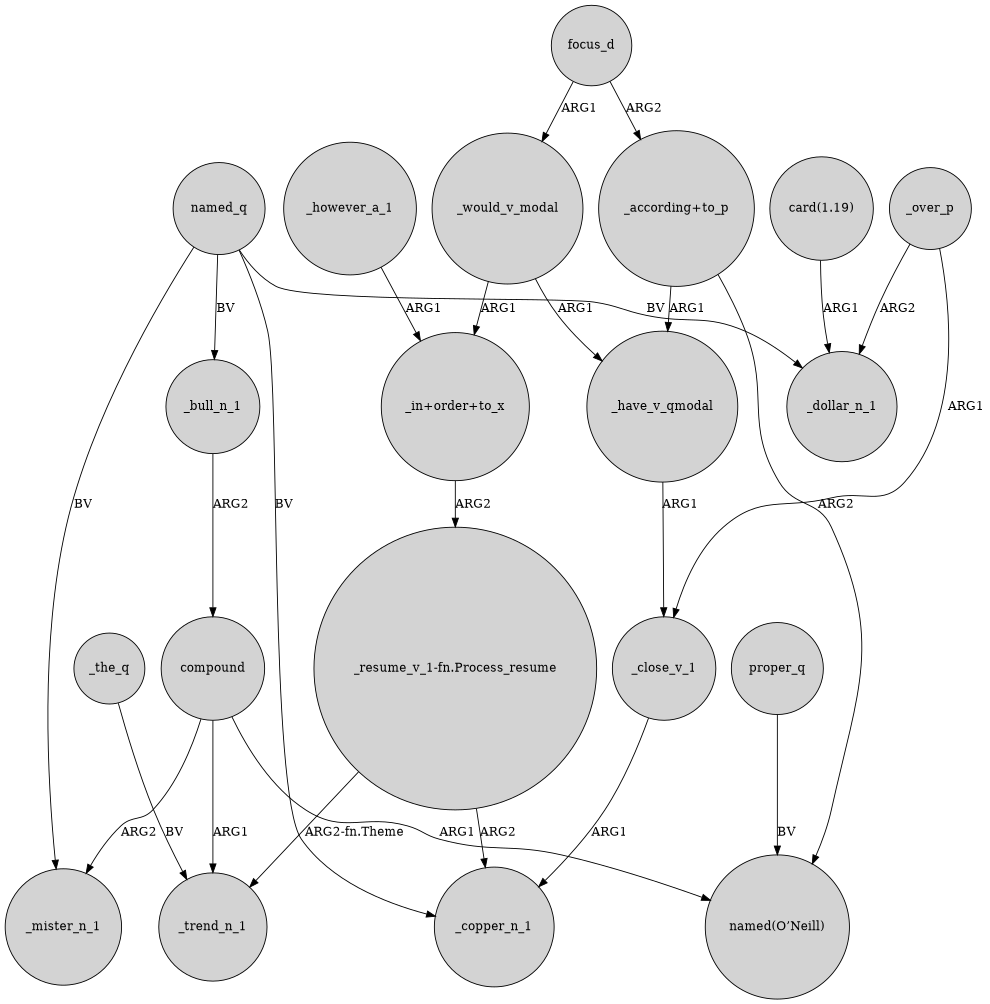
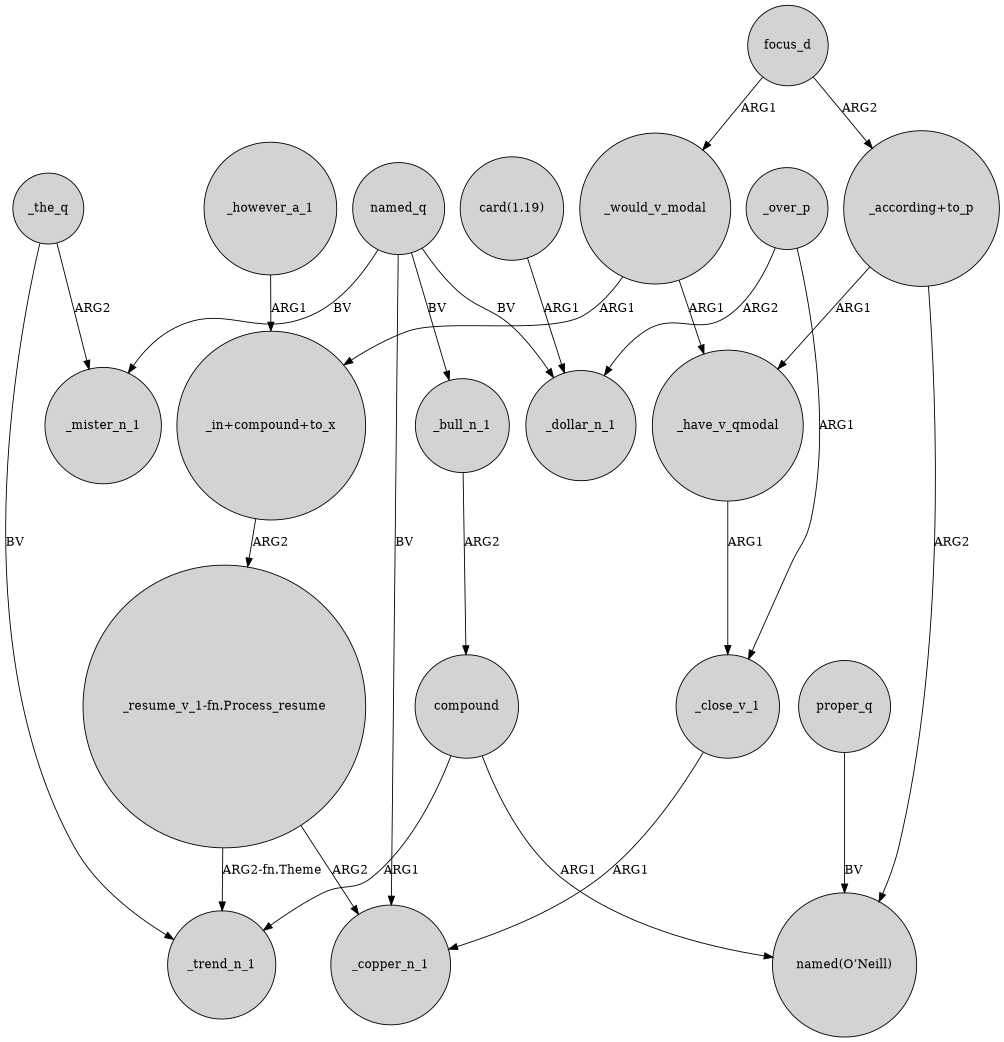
  digraph {
    node [shape=circle style=filled]
    _however_a_1
-   "_in+order+to_x"
+   "_in+order+to_x" [label="_in+compound+to_x"]
    "_resume_v_1-fn.Process_resume"
    _copper_n_1
    _trend_n_1
    _would_v_modal
    _have_v_qmodal
    n8 [label=named_q]
    _mister_n_1
    _bull_n_1
    _dollar_n_1
    compound
    _over_p
    _close_v_1
    "named(O’Neill)"
    proper_q
    _the_q
    "card(1.19)"
    "_according+to_p"
    focus_d
    _however_a_1 -> "_in+order+to_x" [label=ARG1]
    "_in+order+to_x" -> "_resume_v_1-fn.Process_resume" [label=ARG2]
    "_resume_v_1-fn.Process_resume" -> _copper_n_1 [label=ARG2]
    "_resume_v_1-fn.Process_resume" -> _trend_n_1 [label="ARG2-fn.Theme"]
    _would_v_modal -> "_in+order+to_x" [label=ARG1]
    _would_v_modal -> _have_v_qmodal [label=ARG1]
    _have_v_qmodal -> _close_v_1 [label=ARG1]
    n8 -> _copper_n_1 [label=BV]
    n8 -> _mister_n_1 [label=BV]
    n8 -> _bull_n_1 [label=BV]
    n8 -> _dollar_n_1 [label=BV]
    _bull_n_1 -> compound [label=ARG2]
    compound -> _trend_n_1 [label=ARG1]
-   compound -> _mister_n_1 [label=ARG2]
+   _the_q -> _mister_n_1 [label=ARG2]
    compound -> "named(O’Neill)" [label=ARG1]
    _over_p -> _dollar_n_1 [label=ARG2]
    _over_p -> _close_v_1 [label=ARG1]
    _close_v_1 -> _copper_n_1 [label=ARG1]
    proper_q -> "named(O’Neill)" [label=BV]
    _the_q -> _trend_n_1 [label=BV]
    "card(1.19)" -> _dollar_n_1 [label=ARG1]
    "_according+to_p" -> _have_v_qmodal [label=ARG1]
    "_according+to_p" -> "named(O’Neill)" [label=ARG2]
    focus_d -> _would_v_modal [label=ARG1]
    focus_d -> "_according+to_p" [label=ARG2]
  }
